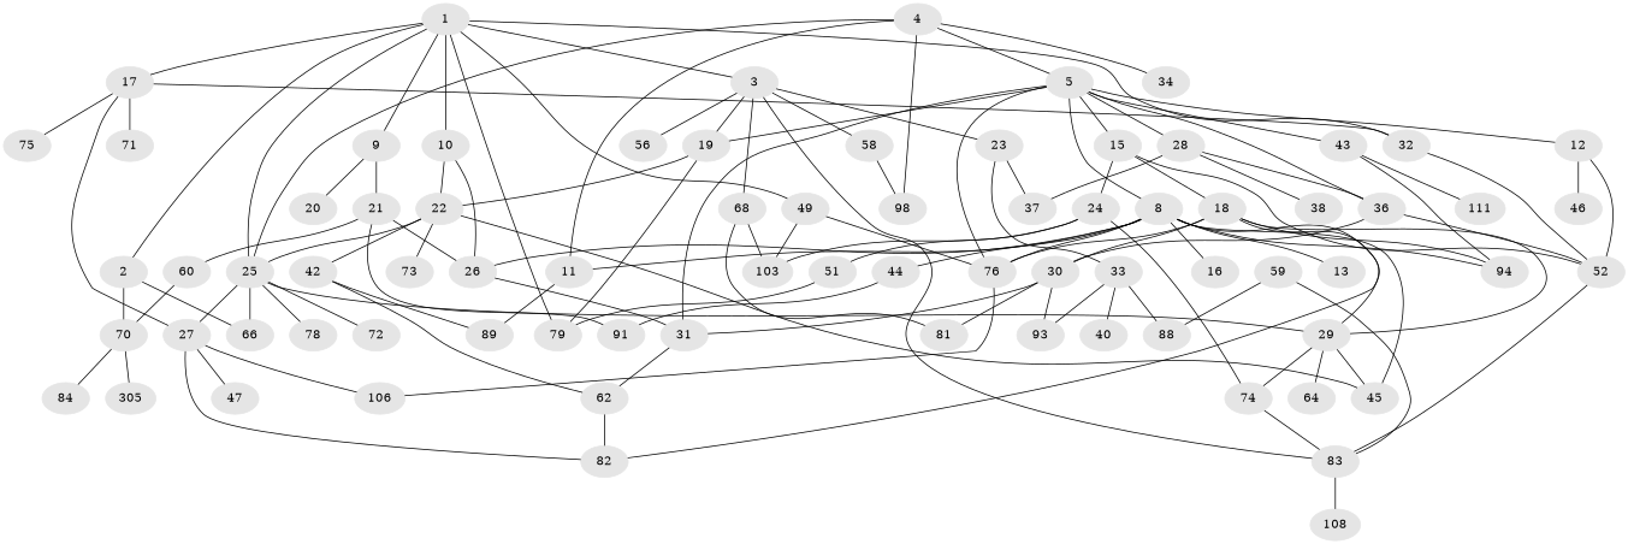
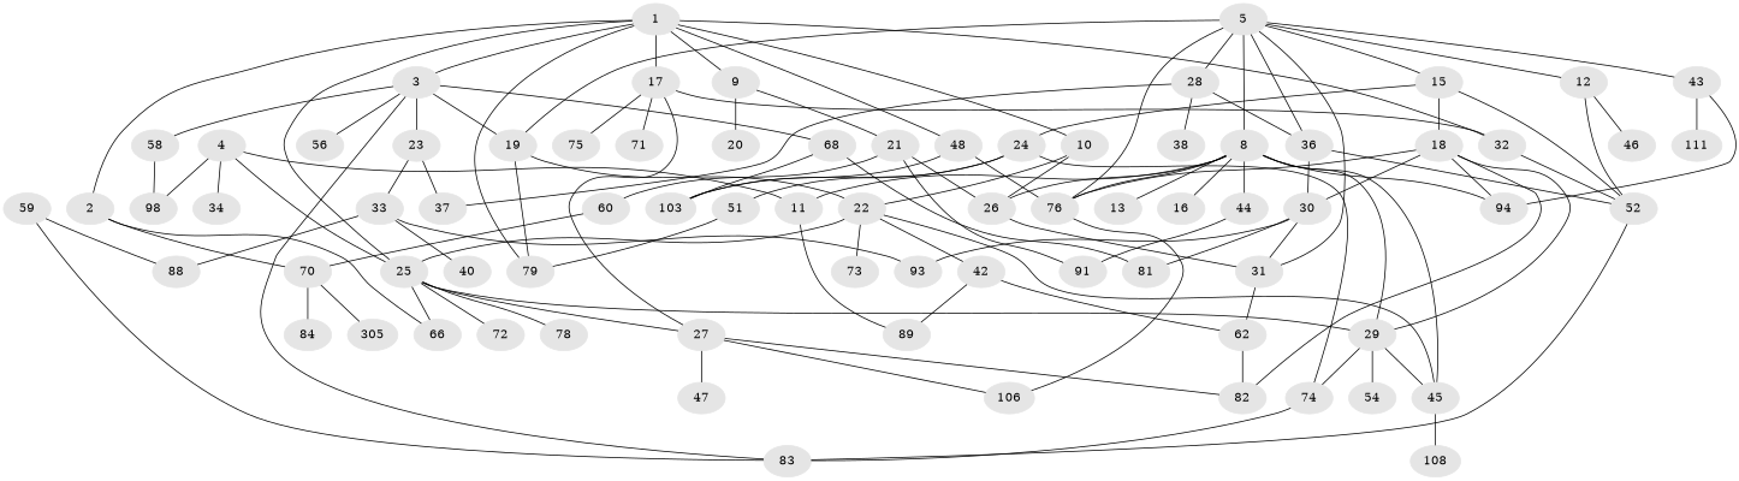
  graph {
    node [color=gray90 style=filled]
    1 [super="+7"]
    2
    3 [super="+48"]
    9
    10
    17 [super="+92"]
    25 [super="+50"]
    32 [super="+85"]
-   49
+   49 [label=48]
    79 [super="+97"]
    66
    70 [super="+95"]
    23
    56
    58 [super="+110"]
    68
    83 [super="+102"]
    19
    20 [super="+67"]
    21 [super="+77"]
    26
    22 [super="+41"]
    27 [super="+80"]
    71
    75
    29 [super="+53"]
    72
    78
    52 [super="+107"]
    76 [super="+90"]
    103
    84
    n33 [label=305]
    4
    5 [super="+6"]
    11 [super="+35"]
    34
    98 [super="+104"]
    33 [super="+65"]
    37
    81 [super="+96"]
    108
    8 [super="+14"]
    12 [super="+69"]
    15 [super="+63"]
    28 [super="+86"]
    31 [super="+55"]
    36
    43 [super="+87"]
    89
    13
    16
    44
    45 [super="+57"]
    94 [super="+101"]
    46
    18 [super="+39"]
    24
    38
    62
    30
    111
    106
    74
-   54 [label=64]
+   54
    91
    60 [super="+64"]
    42
    73
    82
    51 [super="+109"]
    47
    93 [super="+99"]
    40
    88 [super="+100"]
    59 [super="+61"]
    1 -- 2
    1 -- 3
    1 -- 9
    1 -- 10
    1 -- 17
    1 -- 25
    1 -- 32
    1 -- 49
    1 -- 79
    2 -- 66
    2 -- 70
    3 -- 23
    3 -- 56
    3 -- 58
    3 -- 68
    3 -- 83
    3 -- 19
    9 -- 20
    9 -- 21
    10 -- 26
    10 -- 22
    17 -- 32
    17 -- 27
    17 -- 71
    17 -- 75
    25 -- 66
    25 -- 27
    25 -- 29
    25 -- 72
    25 -- 78
    32 -- 52
    49 -- 76
    49 -- 103
    70 -- 84
    70 -- n33
    23 -- 33
    23 -- 37
    58 -- 98
    68 -- 103
    68 -- 81
-   83 -- 108
+   45 -- 108
    19 -- 79
    19 -- 22
    21 -- 26
    21 -- 91
    21 -- 60
    26 -- 31
    22 -- 25
    22 -- 45
    22 -- 42
    22 -- 73
    27 -- 106
    27 -- 82
    27 -- 47
    29 -- 45
    29 -- 74
    29 -- 54
    52 -- 83
    76 -- 106
    4 -- 25
-   4 -- 5
    4 -- 11
    4 -- 34
    4 -- 98
    5 -- 19
    5 -- 76 [weight=2]
    5 -- 8
    5 -- 12
    5 -- 15
    5 -- 28 [weight=2]
    5 -- 31
    5 -- 36
    5 -- 43
    11 -- 89
    33 -- 93
    33 -- 40
    33 -- 88
    8 -- 26
    8 -- 29
    8 -- 76
    8 -- 11
    8 -- 13
    8 -- 16
    8 -- 44
    8 -- 45
    8 -- 94
    12 -- 52
    12 -- 46
    15 -- 52
    15 -- 18
    15 -- 24
    28 -- 37
    28 -- 36
    28 -- 38
    31 -- 62
    36 -- 52
    36 -- 30
    43 -- 94
    43 -- 111
    44 -- 91
    18 -- 29
    18 -- 76
    18 -- 94
    18 -- 30
    18 -- 82
    24 -- 103
    24 -- 74
    24 -- 51
    62 -- 82
    30 -- 81
    30 -- 31
    30 -- 93
    74 -- 83
    60 -- 70
    42 -- 89
    42 -- 62
    51 -- 79
    59 -- 83
    59 -- 88
  }
